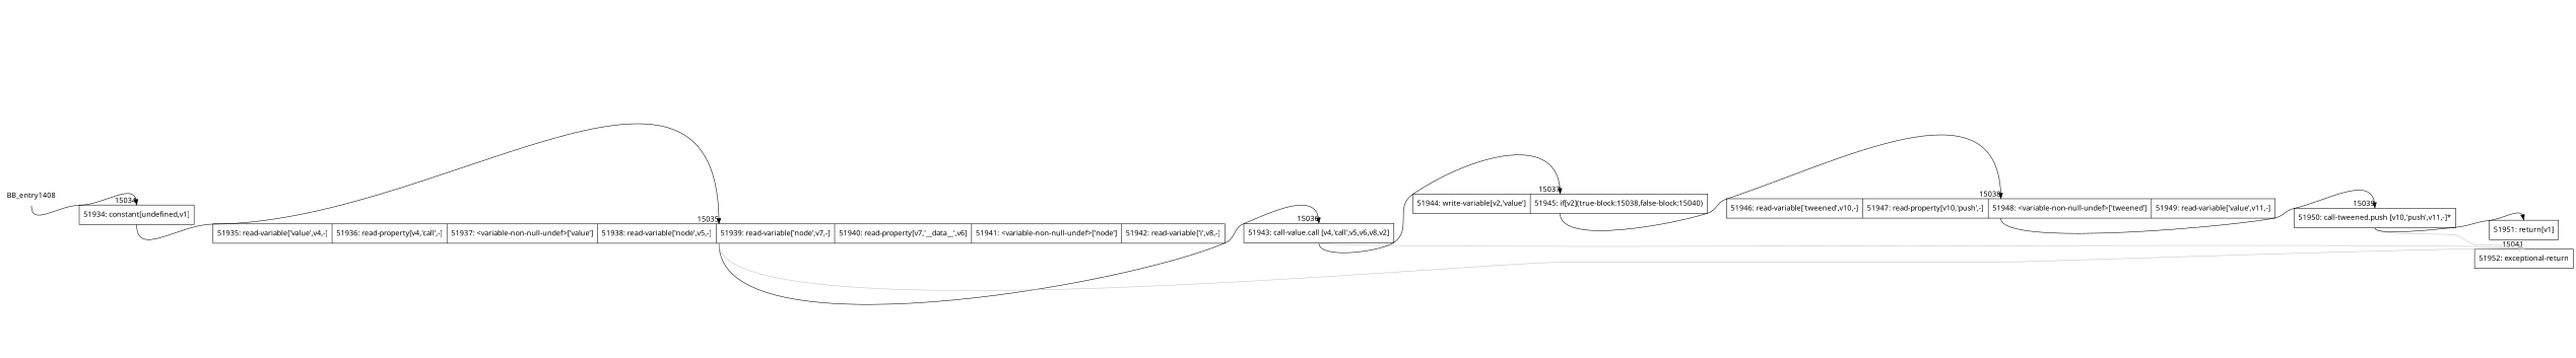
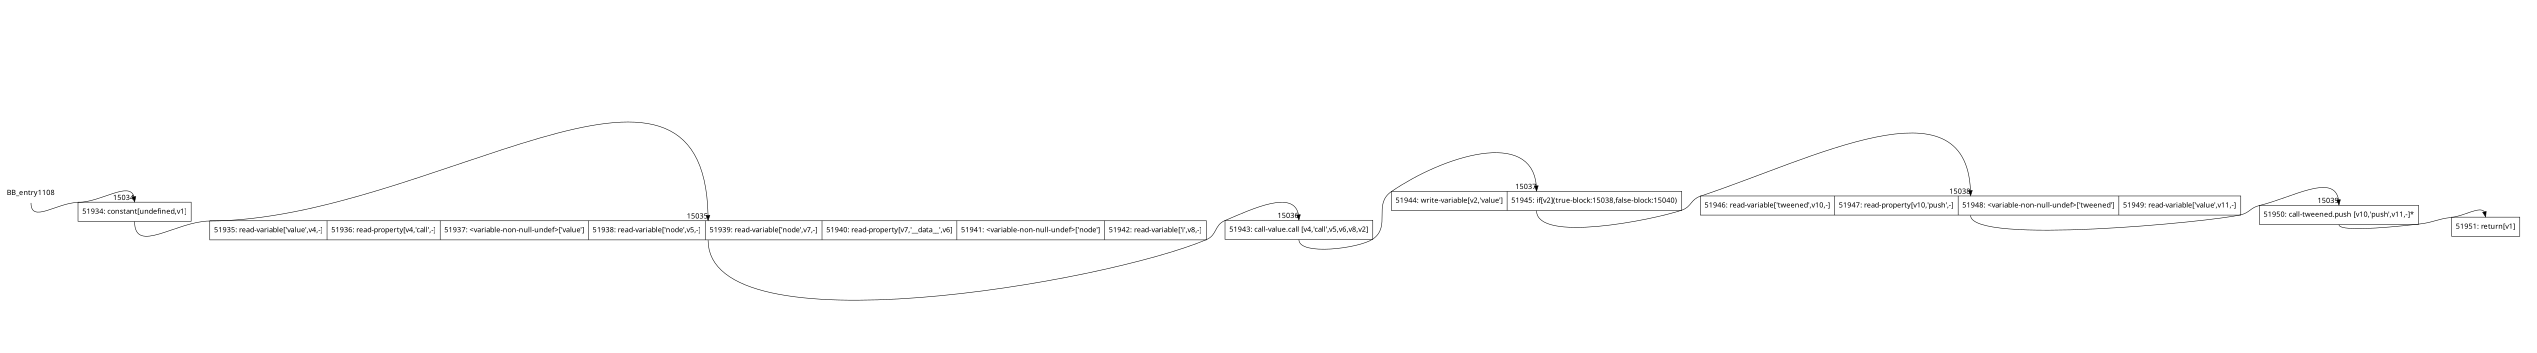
  digraph {
    fontname="Noto Sans"
    rankdir=LR
    node [fontname="Noto Sans" shape=record]
    edge [fontname="Noto Sans" headport=n tailport=s]
-   BB_entry1408 [shape=none]
+   BB_entry1408 [shape=none label=BB_entry1108]
    n2 [label="{51934: constant[undefined,v1]}"]
    n3 [label="{51935: read-variable['value',v4,-]|51936: read-property[v4,'call',-]|51937: \<variable-non-null-undef\>['value']|51938: read-variable['node',v5,-]|51939: read-variable['node',v7,-]|51940: read-property[v7,'__data__',v6]|51941: \<variable-non-null-undef\>['node']|51942: read-variable['i',v8,-]}"]
    n4 [label="{51943: call-value.call [v4,'call',v5,v6,v8,v2]}"]
-   n5 [label="{51952: exceptional-return}"]
    n6 [label="{51944: write-variable[v2,'value']|51945: if[v2](true-block:15038,false-block:15040)}"]
    n7 [label="{51946: read-variable['tweened',v10,-]|51947: read-property[v10,'push',-]|51948: \<variable-non-null-undef\>['tweened']|51949: read-variable['value',v11,-]}"]
    n8 [label="{51950: call-tweened.push [v10,'push',v11,-]*}"]
    n9 [label="{51951: return[v1]}"]
    BB_entry1408 -> n2 [headlabel="    15034"]
    n2 -> n3 [headlabel="      15035"]
    n3 -> n4 [headlabel="      15036"]
-   n3 -> n5 [color=gray headlabel="      15041"]
-   n4 -> n5 [color=gray]
    n4 -> n6 [headlabel="      15037"]
    n6 -> n7 [headlabel="      15038"]
    n7 -> n8 [headlabel="      15039"]
-   n8 -> n5 [color=gray]
    n8 -> n9
  }
